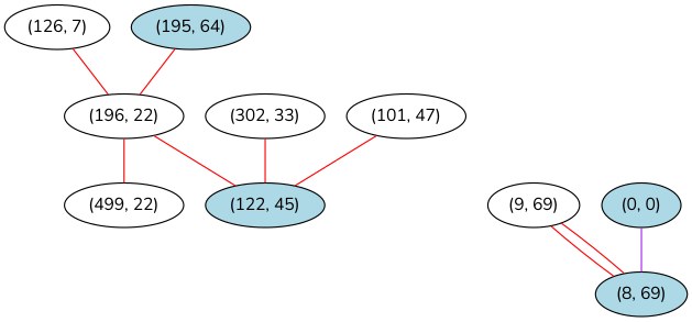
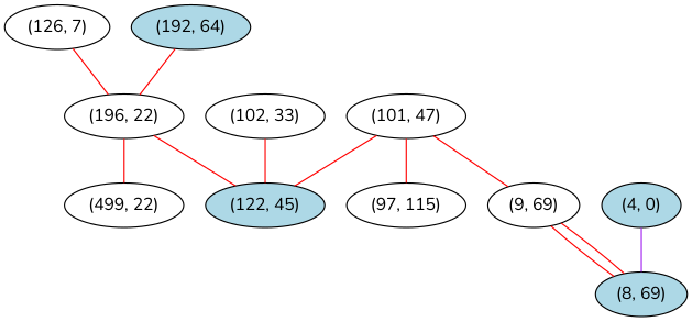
  graph {
    fontname=Nunito
    node [fillcolor=white fontname=Nunito style=filled]
    edge [color=red fontname=Nunito weight=1]
    n1 [label="(126, 7)"]
    "(196, 22)"
    n3 [fillcolor=lightblue label="(122, 45)"]
    n4 [label="(499, 22)"]
-   "(192, 64)" [fillcolor=lightblue label="(195, 64)"]
+   "(192, 64)" [fillcolor=lightblue]
    "(101, 47)"
+   "(97, 115)"
    "(9, 69)"
    "(8, 69)" [fillcolor=lightblue]
-   "(102, 33)" [label="(302, 33)"]
-   "(0, 0)" [fillcolor=lightblue]
+   "(102, 33)"
+   "(0, 0)" [fillcolor=lightblue label="(4, 0)"]
    n1 -- "(196, 22)"
    "(196, 22)" -- n3
    "(196, 22)" -- n4
    "(192, 64)" -- "(196, 22)"
    "(101, 47)" -- n3
+   "(101, 47)" -- "(97, 115)"
+   "(101, 47)" -- "(9, 69)"
    "(9, 69)" -- "(8, 69)"
    "(9, 69)" -- "(8, 69)"
    "(102, 33)" -- n3
    "(0, 0)" -- "(8, 69)" [color=purple weight=4]
  }
